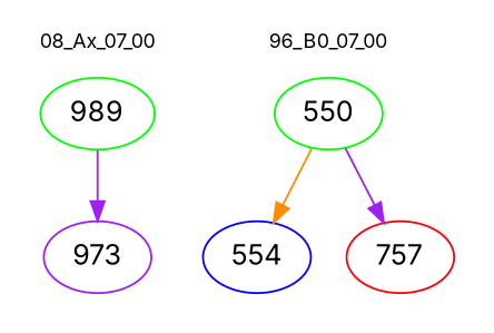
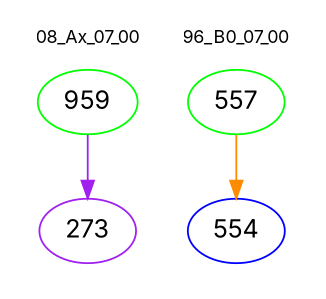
  digraph {
    fontname=Inter
    node [color=green fontname=Inter]
    edge [color=purple fontname=Inter]
-   n1 [label=989]
-   n2 [color=purple label=973]
-   n3 [label=550]
+   n1 [label=959]
+   n2 [color=purple label=273]
+   n3 [label=557]
    n4 [color=blue label=554]
-   n5 [color=red label=757]
    subgraph cluster_1 {
      color=white
      fontsize=10
      label="08_Ax_07_00"
      n1
      n2
    }
    subgraph cluster_2 {
      color=white
      fontsize=10
      label="96_B0_07_00"
      n3
      n4
-     n5
    }
    n1 -> n2
    n3 -> n4 [color=darkorange]
-   n3 -> n5
  }
